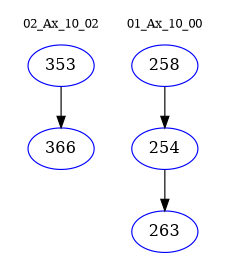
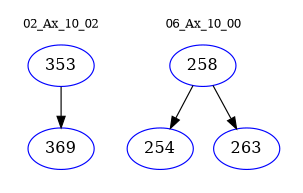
  digraph {
    node [color=blue]
    edge [color=black]
    n1 [label=353]
-   n2 [label=366]
+   n2 [label=369]
    n3 [label=258]
    n4 [label=254]
    n5 [label=263]
    subgraph cluster_1 {
      color=white
      fontsize=10
      label="02_Ax_10_02"
      n1
      n2
    }
    subgraph cluster_2 {
      color=white
      fontsize=10
-     label="01_Ax_10_00"
+     label="06_Ax_10_00"
      n3
      n4
      n5
    }
    n1 -> n2
    n3 -> n4
-   n4 -> n5
+   n3 -> n5
  }
